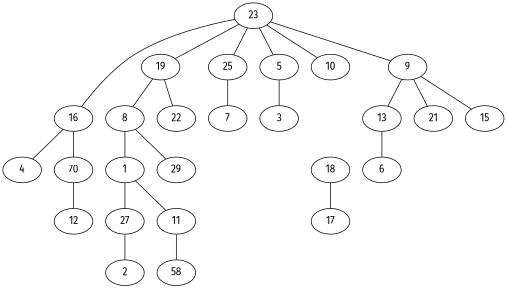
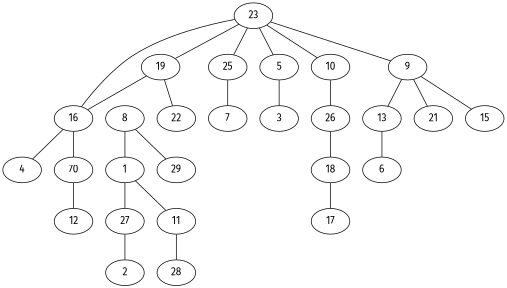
  graph {
    fontname="Fira Sans"
    node [fontname="Fira Sans"]
    edge [fontname="Fira Sans"]
    16
    4
    n3 [label=70]
    12
    19
    8
    22
    1
    29
    25
    7
    5
    3
+   26
    18
    17
    13
    6
    27
    2
    11
-   28 [label=58]
+   28
    10
    9
    21
    15
    23
    16 -- 4
    16 -- n3
    n3 -- 12
-   19 -- 8
+   19 -- 16
    19 -- 22
    8 -- 1
    8 -- 29
    1 -- 27
    1 -- 11
    25 -- 7
    5 -- 3
+   26 -- 18
    18 -- 17
    13 -- 6
    27 -- 2
    11 -- 28
+   10 -- 26
    9 -- 13
    9 -- 21
    9 -- 15
    23 -- 16
    23 -- 19
    23 -- 25
    23 -- 5
    23 -- 10
    23 -- 9
  }
